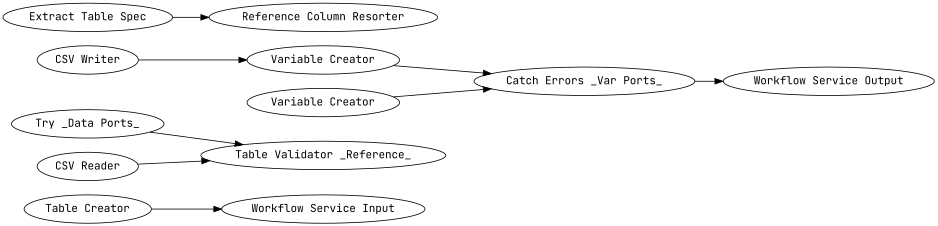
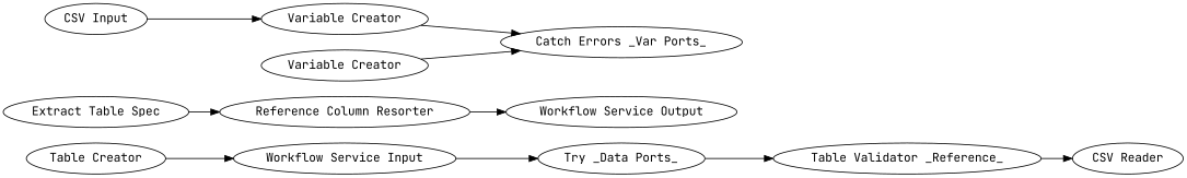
  digraph {
    fontname="JetBrains Mono"
    rankdir=LR
    node [fontname="JetBrains Mono"]
    edge [fontname="JetBrains Mono"]
    n1 [label="Workflow Service Input"]
    n2 [label="Try _Data Ports_"]
    n3 [label="Table Validator _Reference_"]
    n4 [label="Workflow Service Output"]
    n5 [label="Table Creator"]
    n6 [label="Catch Errors _Var Ports_"]
    n7 [label="Variable Creator"]
    n8 [label="Variable Creator"]
    n9 [label="Reference Column Resorter"]
-   n10 [label="CSV Writer"]
+   n10 [label="CSV Input"]
    n11 [label="Extract Table Spec"]
    n12 [label="CSV Reader"]
+   n1 -> n2
    n2 -> n3
    n5 -> n1
-   n6 -> n4
+   n9 -> n4
    n7 -> n6
    n8 -> n6
    n10 -> n7
    n11 -> n9
-   n12 -> n3
+   n3 -> n12
  }
